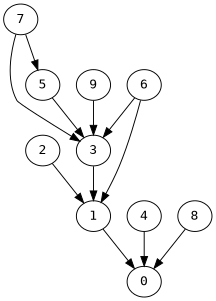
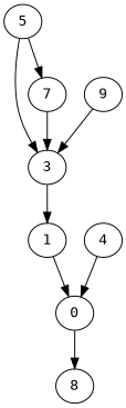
  digraph {
    fontname="DejaVu Sans Mono"
    splines=true
    node [fontname="DejaVu Sans Mono" shape=ellipse]
    edge [fontname="DejaVu Sans Mono"]
    n1 [height=0.3 label=0 width=0.3]
    n2 [height=0.3 label=1 width=0.3]
-   n3 [height=0.3 label=2 width=0.3]
    n4 [height=0.3 label=3 width=0.3]
    n5 [height=0.3 label=4 width=0.3]
    n6 [height=0.3 label=7 width=0.3]
    n7 [height=0.3 label=5 width=0.3]
-   n8 [height=0.3 label=6 width=0.3]
    n9 [height=0.3 label=8 width=0.3]
    n10 [height=0.3 label=9 width=0.3]
    n2 -> n1
-   n3 -> n2
    n4 -> n2
    n5 -> n1
    n6 -> n4
-   n6 -> n7
+   n7 -> n6
    n7 -> n4
-   n8 -> n2
-   n8 -> n4
-   n9 -> n1
+   n1 -> n9
    n10 -> n4
  }
